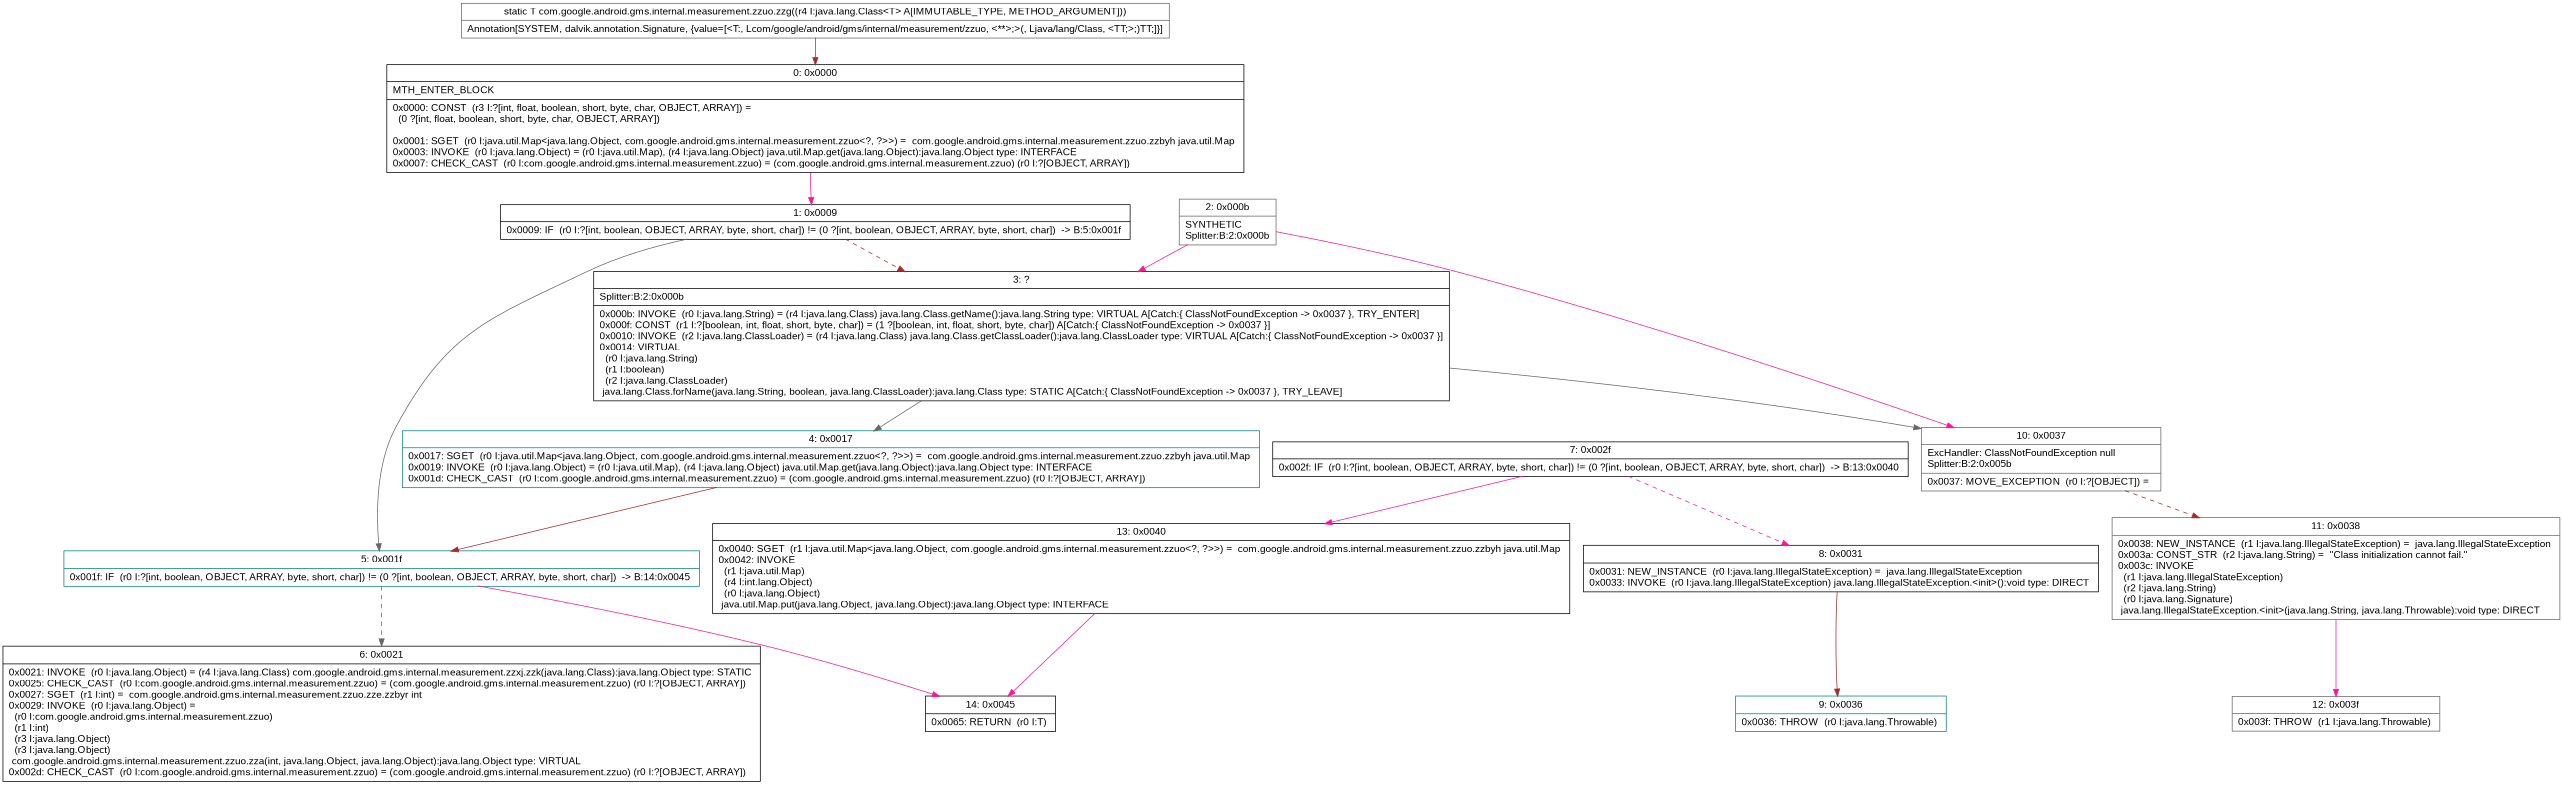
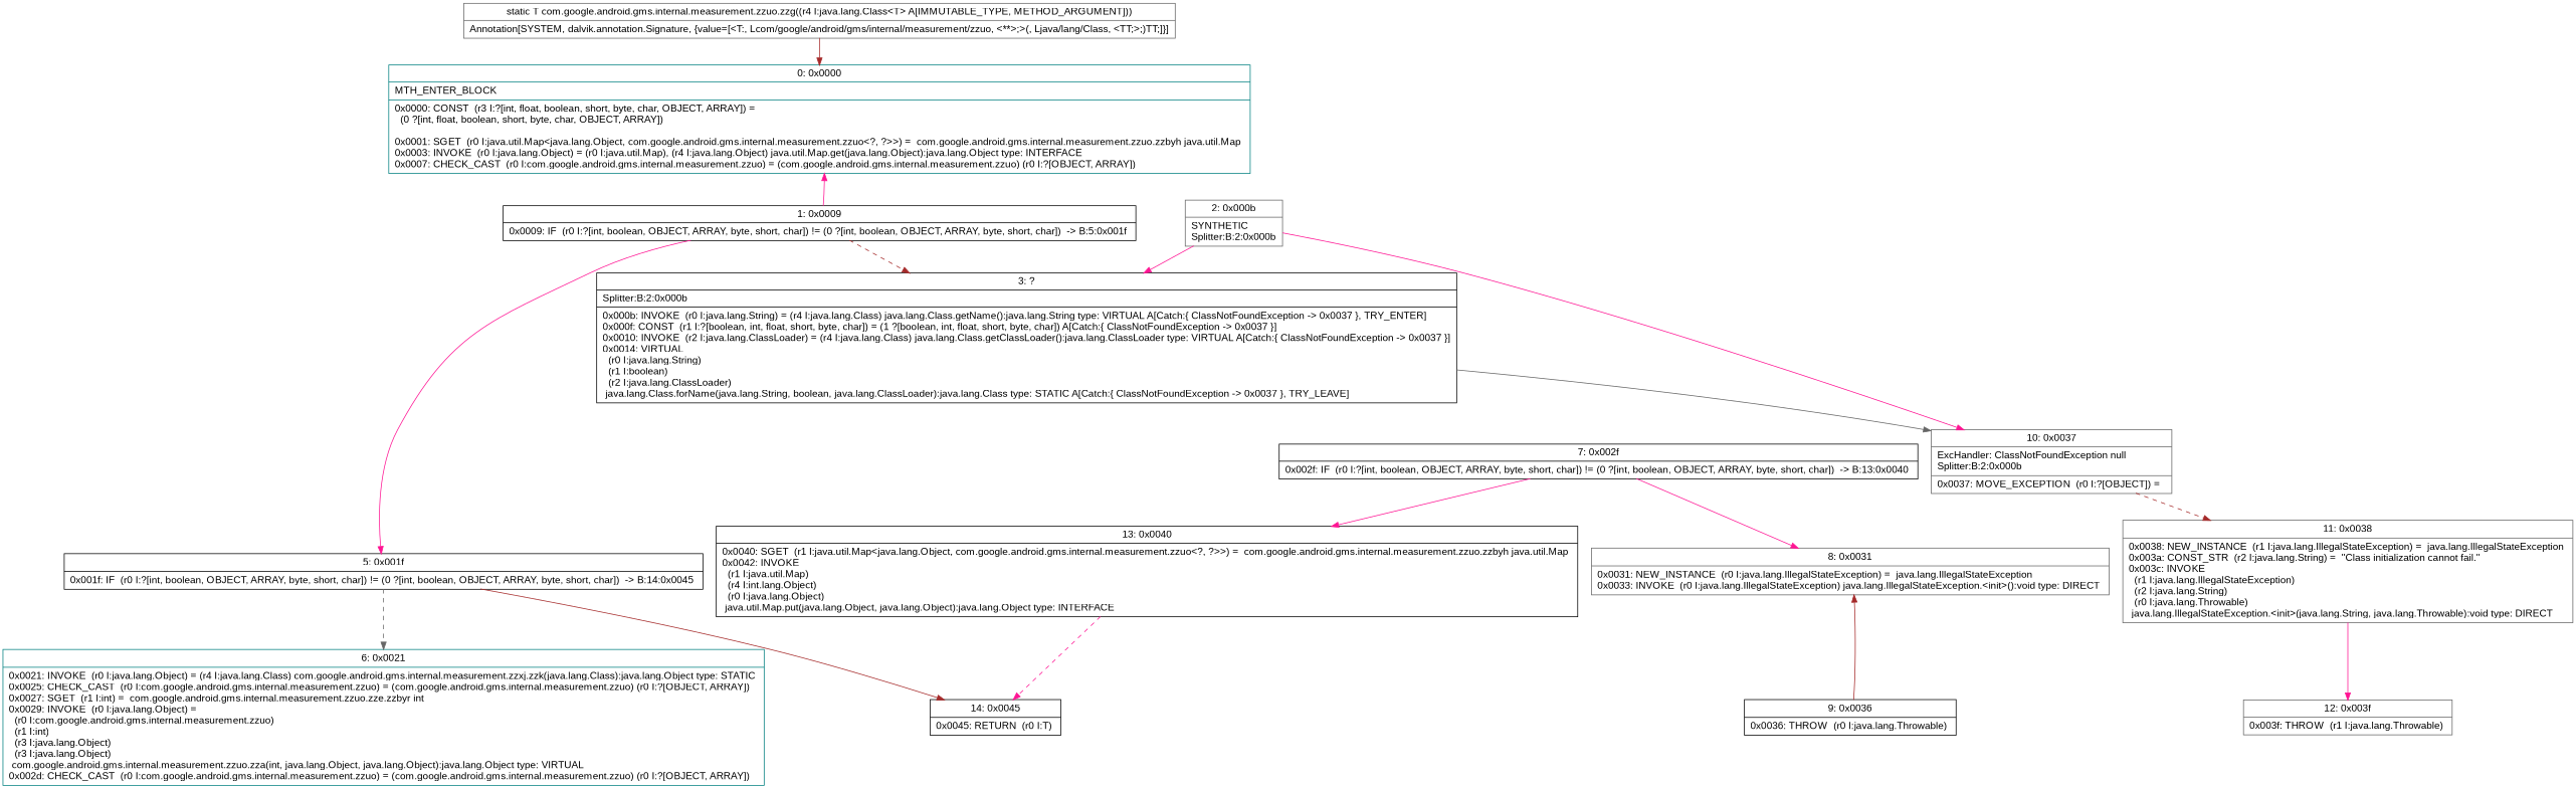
  digraph {
    fontname="Liberation Sans"
    node [color=black fontname="Liberation Sans" shape=record]
    edge [color=deeppink fontname="Liberation Sans"]
-   n1 [label="{0\:\ 0x0000|MTH_ENTER_BLOCK\l|0x0000: CONST  (r3 I:?[int, float, boolean, short, byte, char, OBJECT, ARRAY]) = \l  (0 ?[int, float, boolean, short, byte, char, OBJECT, ARRAY])\l \l0x0001: SGET  (r0 I:java.util.Map\<java.lang.Object, com.google.android.gms.internal.measurement.zzuo\<?, ?\>\>) =  com.google.android.gms.internal.measurement.zzuo.zzbyh java.util.Map \l0x0003: INVOKE  (r0 I:java.lang.Object) = (r0 I:java.util.Map), (r4 I:java.lang.Object) java.util.Map.get(java.lang.Object):java.lang.Object type: INTERFACE \l0x0007: CHECK_CAST  (r0 I:com.google.android.gms.internal.measurement.zzuo) = (com.google.android.gms.internal.measurement.zzuo) (r0 I:?[OBJECT, ARRAY]) \l}"]
+   n1 [color=teal label="{0\:\ 0x0000|MTH_ENTER_BLOCK\l|0x0000: CONST  (r3 I:?[int, float, boolean, short, byte, char, OBJECT, ARRAY]) = \l  (0 ?[int, float, boolean, short, byte, char, OBJECT, ARRAY])\l \l0x0001: SGET  (r0 I:java.util.Map\<java.lang.Object, com.google.android.gms.internal.measurement.zzuo\<?, ?\>\>) =  com.google.android.gms.internal.measurement.zzuo.zzbyh java.util.Map \l0x0003: INVOKE  (r0 I:java.lang.Object) = (r0 I:java.util.Map), (r4 I:java.lang.Object) java.util.Map.get(java.lang.Object):java.lang.Object type: INTERFACE \l0x0007: CHECK_CAST  (r0 I:com.google.android.gms.internal.measurement.zzuo) = (com.google.android.gms.internal.measurement.zzuo) (r0 I:?[OBJECT, ARRAY]) \l}"]
    n2 [label="{1\:\ 0x0009|0x0009: IF  (r0 I:?[int, boolean, OBJECT, ARRAY, byte, short, char]) != (0 ?[int, boolean, OBJECT, ARRAY, byte, short, char])  \-\> B:5:0x001f \l}"]
-   n3 [color=teal label="{5\:\ 0x001f|0x001f: IF  (r0 I:?[int, boolean, OBJECT, ARRAY, byte, short, char]) != (0 ?[int, boolean, OBJECT, ARRAY, byte, short, char])  \-\> B:14:0x0045 \l}"]
+   n3 [label="{5\:\ 0x001f|0x001f: IF  (r0 I:?[int, boolean, OBJECT, ARRAY, byte, short, char]) != (0 ?[int, boolean, OBJECT, ARRAY, byte, short, char])  \-\> B:14:0x0045 \l}"]
    n4 [label="{3\:\ ?|Splitter:B:2:0x000b\l|0x000b: INVOKE  (r0 I:java.lang.String) = (r4 I:java.lang.Class) java.lang.Class.getName():java.lang.String type: VIRTUAL A[Catch:\{ ClassNotFoundException \-\> 0x0037 \}, TRY_ENTER]\l0x000f: CONST  (r1 I:?[boolean, int, float, short, byte, char]) = (1 ?[boolean, int, float, short, byte, char]) A[Catch:\{ ClassNotFoundException \-\> 0x0037 \}]\l0x0010: INVOKE  (r2 I:java.lang.ClassLoader) = (r4 I:java.lang.Class) java.lang.Class.getClassLoader():java.lang.ClassLoader type: VIRTUAL A[Catch:\{ ClassNotFoundException \-\> 0x0037 \}]\l0x0014: VIRTUAL  \l  (r0 I:java.lang.String)\l  (r1 I:boolean)\l  (r2 I:java.lang.ClassLoader)\l java.lang.Class.forName(java.lang.String, boolean, java.lang.ClassLoader):java.lang.Class type: STATIC A[Catch:\{ ClassNotFoundException \-\> 0x0037 \}, TRY_LEAVE]\l}"]
    n5 [color=gray40 label="{2\:\ 0x000b|SYNTHETIC\lSplitter:B:2:0x000b\l}"]
-   n6 [color=gray40 label="{10\:\ 0x0037|ExcHandler: ClassNotFoundException null\lSplitter:B:2:0x005b\l|0x0037: MOVE_EXCEPTION  (r0 I:?[OBJECT]) =  \l}"]
-   n7 [label="{6\:\ 0x0021|0x0021: INVOKE  (r0 I:java.lang.Object) = (r4 I:java.lang.Class) com.google.android.gms.internal.measurement.zzxj.zzk(java.lang.Class):java.lang.Object type: STATIC \l0x0025: CHECK_CAST  (r0 I:com.google.android.gms.internal.measurement.zzuo) = (com.google.android.gms.internal.measurement.zzuo) (r0 I:?[OBJECT, ARRAY]) \l0x0027: SGET  (r1 I:int) =  com.google.android.gms.internal.measurement.zzuo.zze.zzbyr int \l0x0029: INVOKE  (r0 I:java.lang.Object) = \l  (r0 I:com.google.android.gms.internal.measurement.zzuo)\l  (r1 I:int)\l  (r3 I:java.lang.Object)\l  (r3 I:java.lang.Object)\l com.google.android.gms.internal.measurement.zzuo.zza(int, java.lang.Object, java.lang.Object):java.lang.Object type: VIRTUAL \l0x002d: CHECK_CAST  (r0 I:com.google.android.gms.internal.measurement.zzuo) = (com.google.android.gms.internal.measurement.zzuo) (r0 I:?[OBJECT, ARRAY]) \l}"]
-   n8 [label="{14\:\ 0x0045|0x0065: RETURN  (r0 I:T) \l}"]
-   n9 [color=teal label="{4\:\ 0x0017|0x0017: SGET  (r0 I:java.util.Map\<java.lang.Object, com.google.android.gms.internal.measurement.zzuo\<?, ?\>\>) =  com.google.android.gms.internal.measurement.zzuo.zzbyh java.util.Map \l0x0019: INVOKE  (r0 I:java.lang.Object) = (r0 I:java.util.Map), (r4 I:java.lang.Object) java.util.Map.get(java.lang.Object):java.lang.Object type: INTERFACE \l0x001d: CHECK_CAST  (r0 I:com.google.android.gms.internal.measurement.zzuo) = (com.google.android.gms.internal.measurement.zzuo) (r0 I:?[OBJECT, ARRAY]) \l}"]
-   n10 [color=gray40 label="{11\:\ 0x0038|0x0038: NEW_INSTANCE  (r1 I:java.lang.IllegalStateException) =  java.lang.IllegalStateException \l0x003a: CONST_STR  (r2 I:java.lang.String) =  \"Class initialization cannot fail.\" \l0x003c: INVOKE  \l  (r1 I:java.lang.IllegalStateException)\l  (r2 I:java.lang.String)\l  (r0 I:java.lang.Signature)\l java.lang.IllegalStateException.\<init\>(java.lang.String, java.lang.Throwable):void type: DIRECT \l}"]
+   n6 [color=gray40 label="{10\:\ 0x0037|ExcHandler: ClassNotFoundException null\lSplitter:B:2:0x000b\l|0x0037: MOVE_EXCEPTION  (r0 I:?[OBJECT]) =  \l}"]
+   n7 [color=teal label="{6\:\ 0x0021|0x0021: INVOKE  (r0 I:java.lang.Object) = (r4 I:java.lang.Class) com.google.android.gms.internal.measurement.zzxj.zzk(java.lang.Class):java.lang.Object type: STATIC \l0x0025: CHECK_CAST  (r0 I:com.google.android.gms.internal.measurement.zzuo) = (com.google.android.gms.internal.measurement.zzuo) (r0 I:?[OBJECT, ARRAY]) \l0x0027: SGET  (r1 I:int) =  com.google.android.gms.internal.measurement.zzuo.zze.zzbyr int \l0x0029: INVOKE  (r0 I:java.lang.Object) = \l  (r0 I:com.google.android.gms.internal.measurement.zzuo)\l  (r1 I:int)\l  (r3 I:java.lang.Object)\l  (r3 I:java.lang.Object)\l com.google.android.gms.internal.measurement.zzuo.zza(int, java.lang.Object, java.lang.Object):java.lang.Object type: VIRTUAL \l0x002d: CHECK_CAST  (r0 I:com.google.android.gms.internal.measurement.zzuo) = (com.google.android.gms.internal.measurement.zzuo) (r0 I:?[OBJECT, ARRAY]) \l}"]
+   n8 [label="{14\:\ 0x0045|0x0045: RETURN  (r0 I:T) \l}"]
+   n10 [color=gray40 label="{11\:\ 0x0038|0x0038: NEW_INSTANCE  (r1 I:java.lang.IllegalStateException) =  java.lang.IllegalStateException \l0x003a: CONST_STR  (r2 I:java.lang.String) =  \"Class initialization cannot fail.\" \l0x003c: INVOKE  \l  (r1 I:java.lang.IllegalStateException)\l  (r2 I:java.lang.String)\l  (r0 I:java.lang.Throwable)\l java.lang.IllegalStateException.\<init\>(java.lang.String, java.lang.Throwable):void type: DIRECT \l}"]
    n11 [label="{7\:\ 0x002f|0x002f: IF  (r0 I:?[int, boolean, OBJECT, ARRAY, byte, short, char]) != (0 ?[int, boolean, OBJECT, ARRAY, byte, short, char])  \-\> B:13:0x0040 \l}"]
-   n12 [label="{8\:\ 0x0031|0x0031: NEW_INSTANCE  (r0 I:java.lang.IllegalStateException) =  java.lang.IllegalStateException \l0x0033: INVOKE  (r0 I:java.lang.IllegalStateException) java.lang.IllegalStateException.\<init\>():void type: DIRECT \l}"]
+   n12 [color=gray40 label="{8\:\ 0x0031|0x0031: NEW_INSTANCE  (r0 I:java.lang.IllegalStateException) =  java.lang.IllegalStateException \l0x0033: INVOKE  (r0 I:java.lang.IllegalStateException) java.lang.IllegalStateException.\<init\>():void type: DIRECT \l}"]
    n13 [label="{13\:\ 0x0040|0x0040: SGET  (r1 I:java.util.Map\<java.lang.Object, com.google.android.gms.internal.measurement.zzuo\<?, ?\>\>) =  com.google.android.gms.internal.measurement.zzuo.zzbyh java.util.Map \l0x0042: INVOKE  \l  (r1 I:java.util.Map)\l  (r4 I:int.lang.Object)\l  (r0 I:java.lang.Object)\l java.util.Map.put(java.lang.Object, java.lang.Object):java.lang.Object type: INTERFACE \l}"]
-   n14 [color=teal label="{9\:\ 0x0036|0x0036: THROW  (r0 I:java.lang.Throwable) \l}"]
+   n14 [label="{9\:\ 0x0036|0x0036: THROW  (r0 I:java.lang.Throwable) \l}"]
    n15 [color=gray40 label="{12\:\ 0x003f|0x003f: THROW  (r1 I:java.lang.Throwable) \l}"]
    n16 [color=gray40 label="{static T com.google.android.gms.internal.measurement.zzuo.zzg((r4 I:java.lang.Class\<T\> A[IMMUTABLE_TYPE, METHOD_ARGUMENT]))  | Annotation[SYSTEM, dalvik.annotation.Signature, \{value=[\<T:, Lcom\/google\/android\/gms\/internal\/measurement\/zzuo, \<**\>;\>(, Ljava\/lang\/Class, \<TT;\>;)TT;]\}]\l}"]
-   n1 -> n2
-   n2 -> n3 [color=gray40]
+   n2 -> n1
+   n2 -> n3
    n2 -> n4 [color=brown style=dashed]
    n3 -> n7 [color=gray40 style=dashed]
-   n3 -> n8
+   n3 -> n8 [color=brown]
    n4 -> n6 [color=gray40]
-   n4 -> n9 [color=gray40]
    n5 -> n4
    n5 -> n6
    n6 -> n10 [color=brown style=dashed]
-   n9 -> n3 [color=brown]
    n10 -> n15
-   n11 -> n12 [style=dashed]
+   n11 -> n12 [style=solid]
    n11 -> n13
-   n12 -> n14 [color=brown]
-   n13 -> n8
+   n14 -> n12 [color=brown]
+   n13 -> n8 [style=dashed]
    n16 -> n1 [color=brown]
  }
